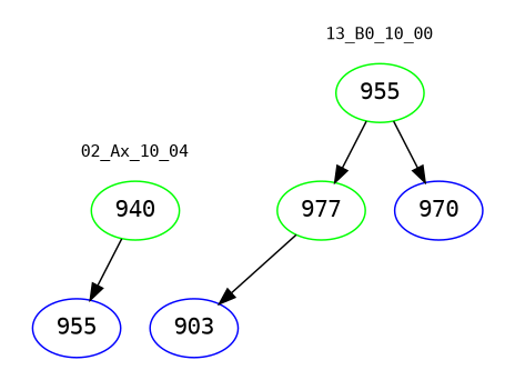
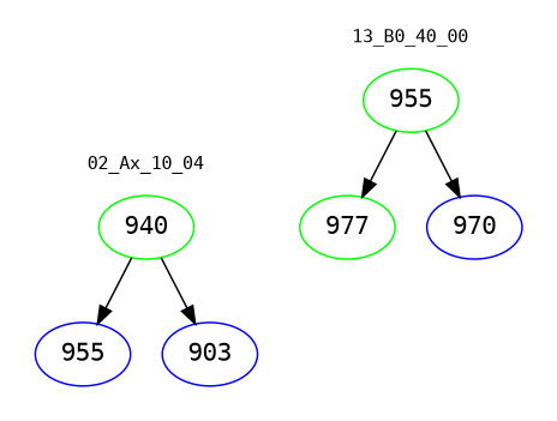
  digraph {
    fontname="DejaVu Sans Mono"
    node [color=green fontname="DejaVu Sans Mono"]
    edge [color=black fontname="DejaVu Sans Mono"]
    n1 [label=940]
    n2 [color=blue label=903]
    n3 [color=blue label=955]
    n4 [label=955]
    n5 [label=977]
    n6 [color=blue label=970]
    subgraph cluster_1 {
      color=white
      fontsize=10
      label="02_Ax_10_04"
      n1
      n2
      n3
    }
    subgraph cluster_2 {
      color=white
      fontsize=10
-     label="13_B0_10_00"
+     label="13_B0_40_00"
      n4
      n5
      n6
    }
-   n5 -> n2
+   n1 -> n2
    n1 -> n3
    n4 -> n5
    n4 -> n6
  }
